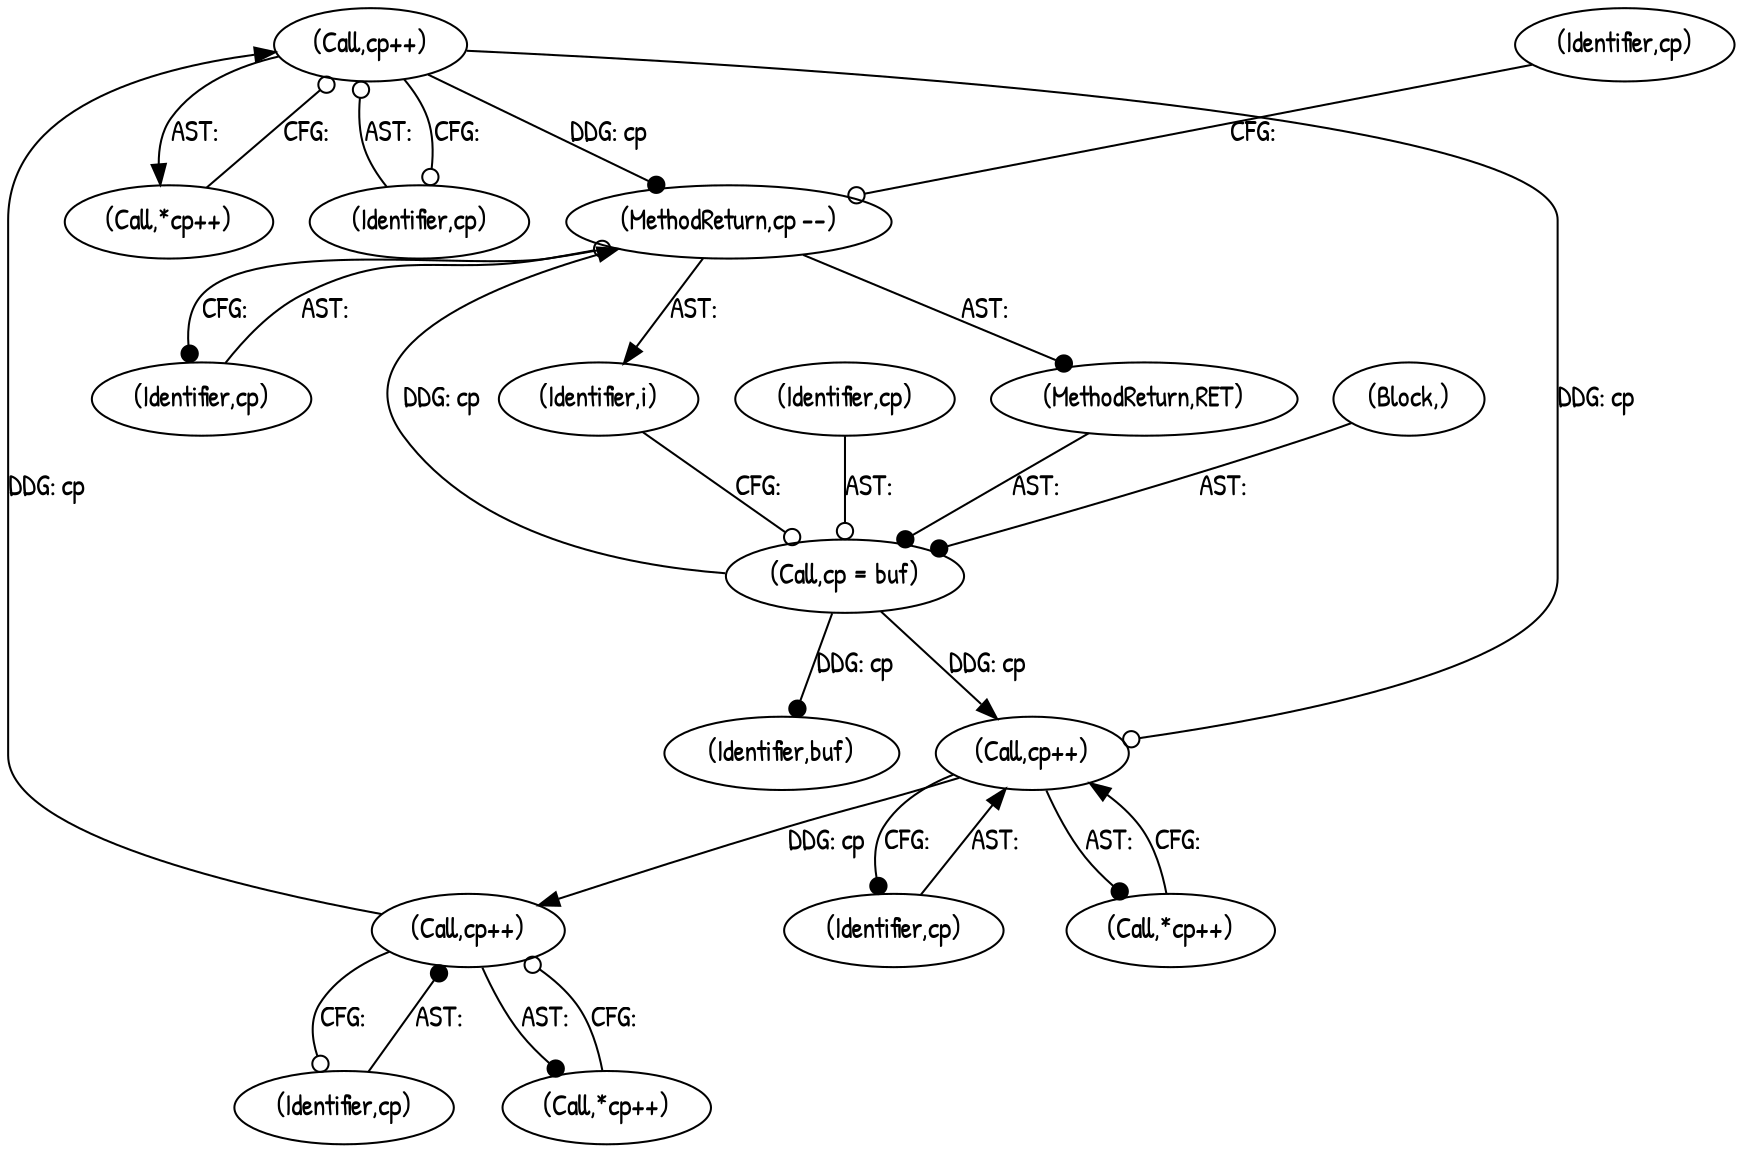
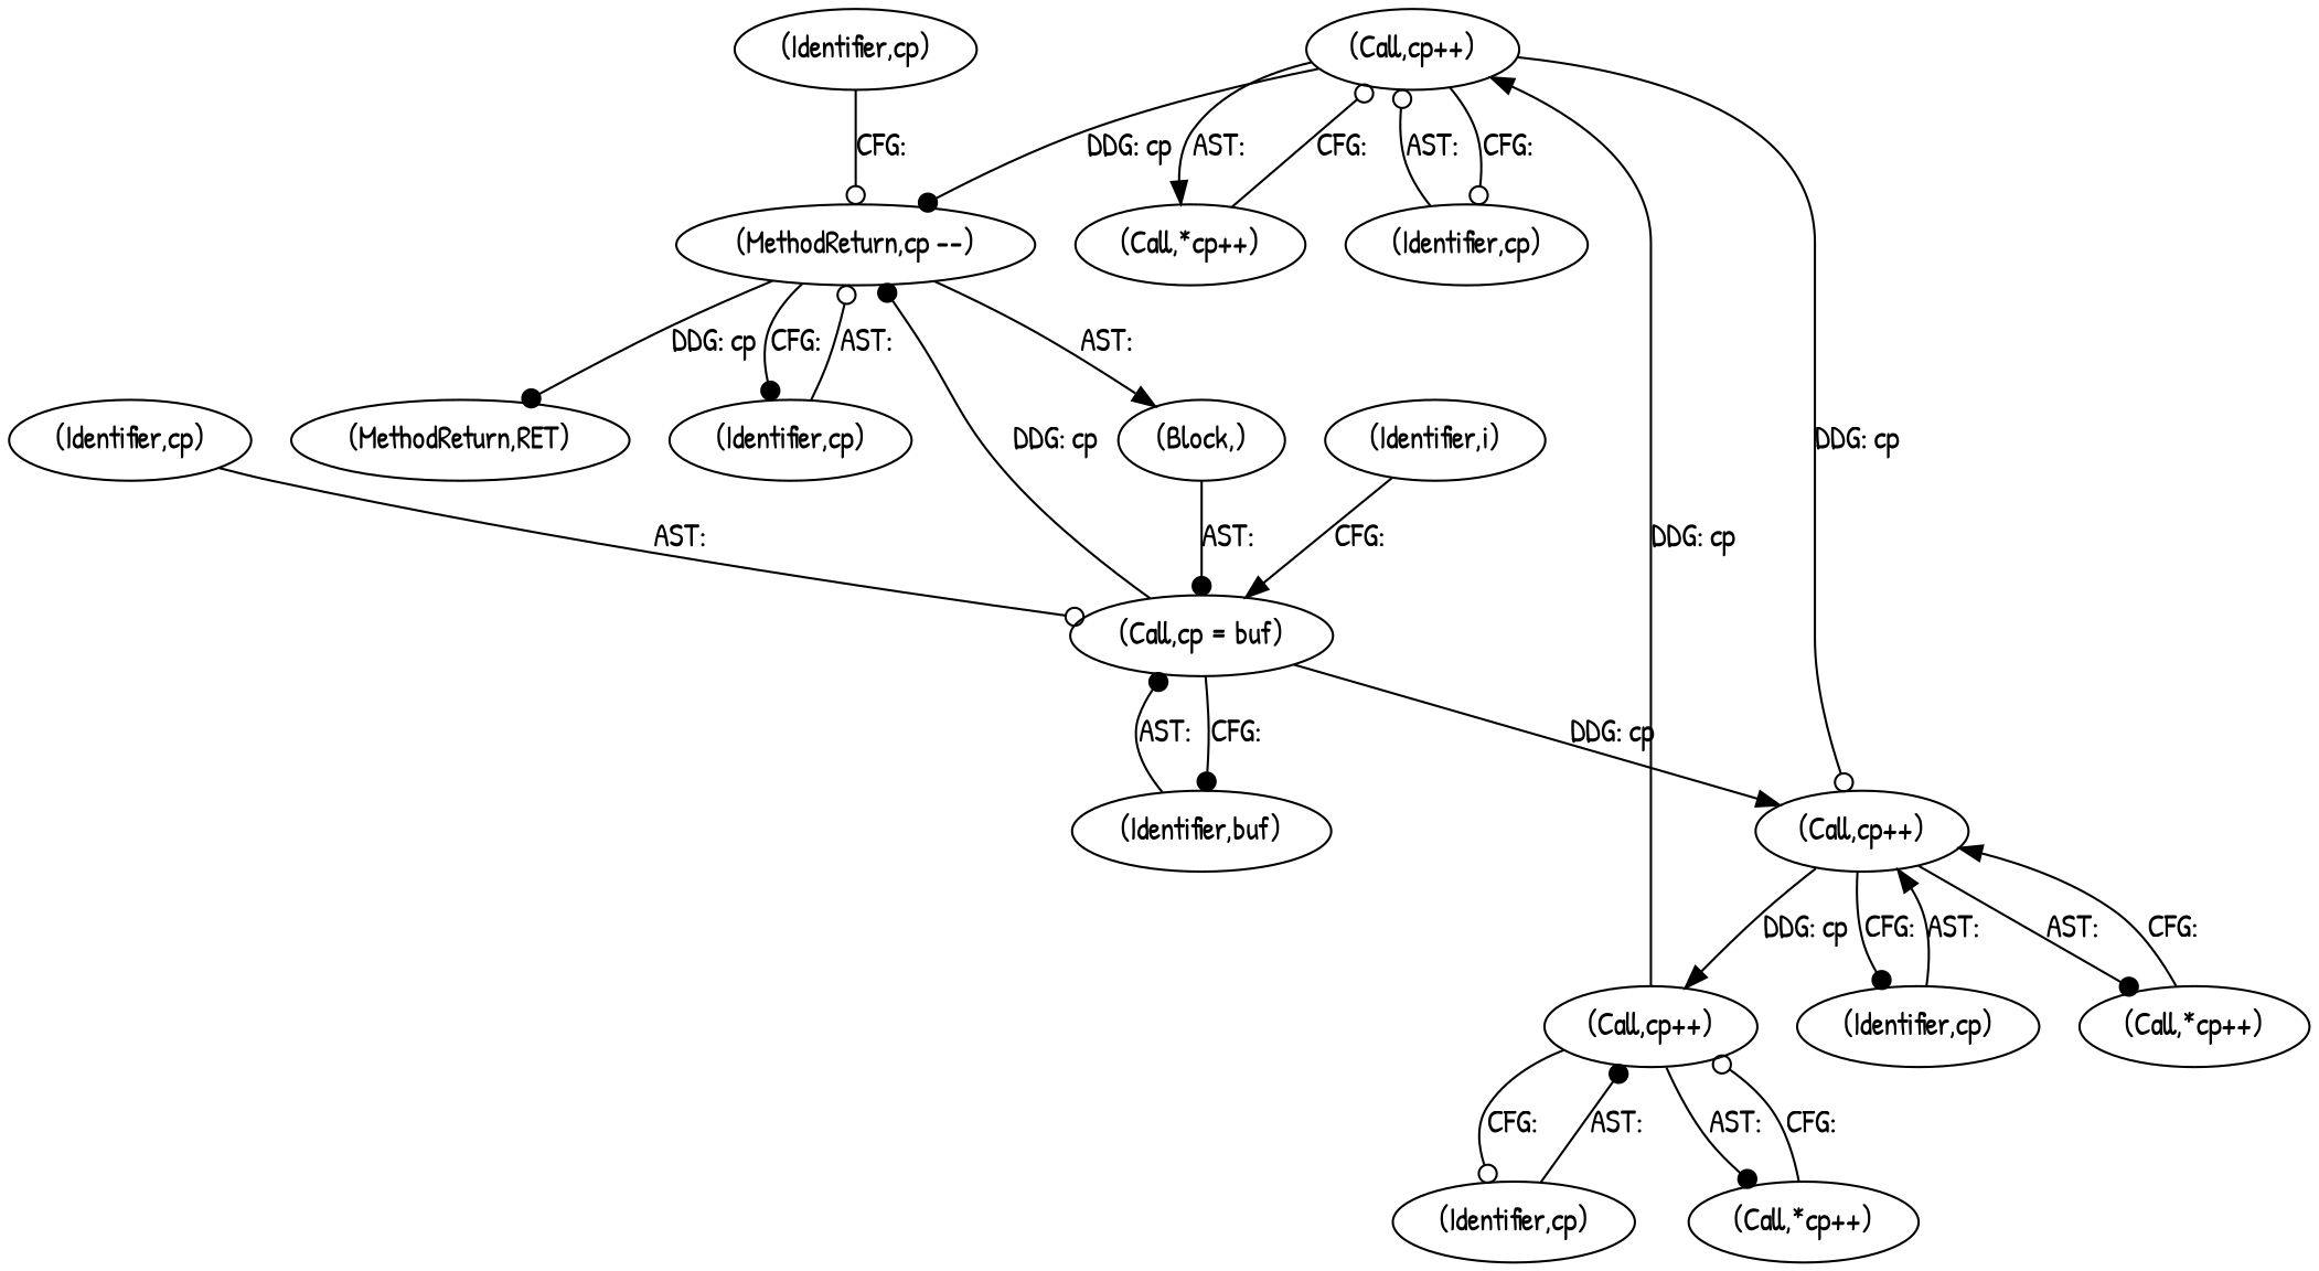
  digraph {
    fontname="Patrick Hand"
    node [fontname="Patrick Hand"]
    edge [arrowhead=dot fontname="Patrick Hand"]
    n1 [label="(Call,cp++)"]
    n2 [label="(Call,cp++)"]
    n3 [label="(MethodReturn,cp --)"]
    n4 [label="(Call,*cp++)"]
    n5 [label="(Identifier,cp)"]
    n6 [label="(Call,cp++)"]
    n7 [label="(Call,*cp++)"]
    n8 [label="(Identifier,cp)"]
    n9 [label="(Block,)"]
    n10 [label="(Identifier,cp)"]
    n11 [label="(MethodReturn,RET)"]
    n12 [label="(Identifier,cp)"]
    n13 [label="(Call,*cp++)"]
    n14 [label="(Call,cp = buf)"]
    n15 [label="(Identifier,buf)"]
    n16 [label="(Identifier,i)"]
    n17 [label="(Identifier,cp)"]
    n18 [label="(Identifier,cp)"]
    n1 -> n2 [arrowhead=odot label="DDG: cp"]
    n1 -> n3 [label="DDG: cp"]
    n1 -> n4 [arrowhead=normal label="AST: "]
    n1 -> n5 [arrowhead=odot label="CFG: "]
    n2 -> n6 [arrowhead=normal label="DDG: cp"]
    n2 -> n7 [label="AST: "]
    n2 -> n8 [label="CFG: "]
-   n3 -> n16 [arrowhead=normal label="AST: "]
+   n3 -> n9 [arrowhead=normal label="AST: "]
    n3 -> n10 [label="CFG: "]
-   n3 -> n11 [label="AST: "]
+   n3 -> n11 [label="DDG: cp"]
    n4 -> n1 [arrowhead=odot label="CFG: "]
    n5 -> n1 [arrowhead=odot label="AST: "]
    n6 -> n1 [arrowhead=normal label="DDG: cp"]
    n6 -> n12 [arrowhead=odot label="CFG: "]
    n6 -> n13 [label="AST: "]
    n7 -> n2 [arrowhead=normal label="CFG: "]
    n8 -> n2 [arrowhead=normal label="AST: "]
    n9 -> n14 [label="AST: "]
    n10 -> n3 [arrowhead=odot label="AST: "]
    n12 -> n6 [label="AST: "]
    n13 -> n6 [arrowhead=odot label="CFG: "]
    n14 -> n2 [arrowhead=normal label="DDG: cp"]
-   n14 -> n3 [arrowhead=normal label="DDG: cp"]
-   n14 -> n15 [label="DDG: cp"]
-   n11 -> n14 [label="AST: "]
-   n16 -> n14 [arrowhead=odot label="CFG: "]
+   n14 -> n3 [label="DDG: cp"]
+   n14 -> n15 [label="CFG: "]
+   n15 -> n14 [label="AST: "]
+   n16 -> n14 [arrowhead=normal label="CFG: "]
    n17 -> n14 [arrowhead=odot label="AST: "]
    n18 -> n3 [arrowhead=odot label="CFG: "]
  }
